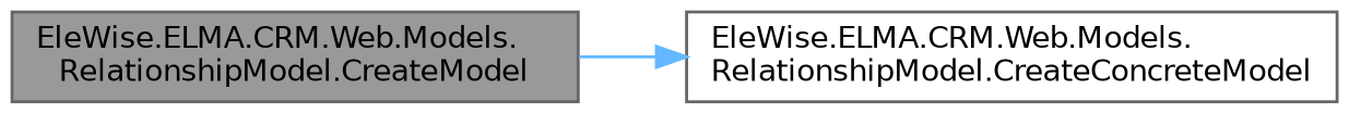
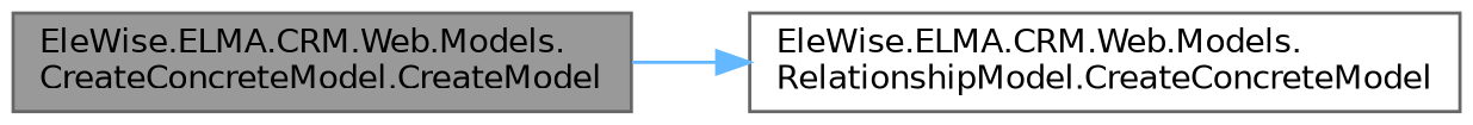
  digraph {
    rankdir=LR
    node [fontname=Helvetica fontsize=10 shape=box style=filled]
-   n1 [color=gray40 fillcolor=grey60 fontcolor=black height=0.2 label="EleWise.ELMA.CRM.Web.Models.\lRelationshipModel.CreateModel" width=0.4]
+   n1 [color=gray40 fillcolor=grey60 fontcolor=black height=0.2 label="EleWise.ELMA.CRM.Web.Models.\lCreateConcreteModel.CreateModel" width=0.4]
    n2 [color=grey40 fillcolor=white height=0.2 label="EleWise.ELMA.CRM.Web.Models.\lRelationshipModel.CreateConcreteModel" width=0.4]
    n1 -> n2 [color=steelblue1 fontname=Helvetica fontsize=10 labelfontname=Helvetica labelfontsize=10 style=solid]
  }
